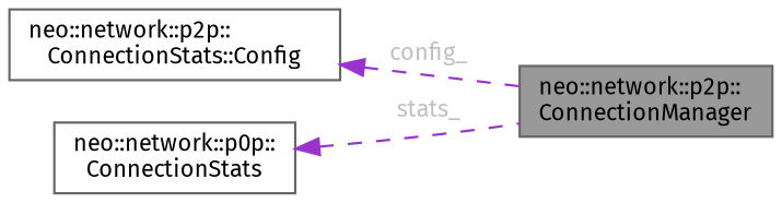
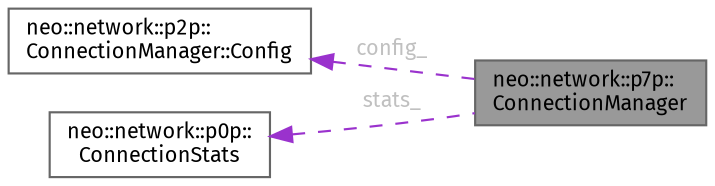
  digraph {
    fontname="Fira Sans"
    rankdir=LR
    node [color=gray40 fillcolor=white fontname="Fira Sans" fontsize=10 shape=box style=filled]
    edge [color=darkorchid3 dir=back fontcolor=grey fontname="Fira Sans" fontsize=10 labelfontname=Helvetica labelfontsize=10 style=dashed]
-   n1 [fillcolor=grey60 fontcolor=black height=0.2 label="neo::network::p2p::\lConnectionManager" width=0.4]
-   n2 [height=0.2 label="neo::network::p2p::\lConnectionStats::Config" width=0.4]
+   n1 [fillcolor=grey60 fontcolor=black height=0.2 label="neo::network::p7p::\lConnectionManager" width=0.4]
+   n2 [height=0.2 label="neo::network::p2p::\lConnectionManager::Config" width=0.4]
    n3 [height=0.2 label="neo::network::p0p::\lConnectionStats" width=0.4]
    n2 -> n1 [label=<<TABLE CELLBORDER="0" BORDER="0"><TR><TD VALIGN="top" ALIGN="LEFT" CELLPADDING="1" CELLSPACING="0">config_</TD></TR> </TABLE>>]
    n3 -> n1 [label=<<TABLE CELLBORDER="0" BORDER="0"><TR><TD VALIGN="top" ALIGN="LEFT" CELLPADDING="1" CELLSPACING="0">stats_</TD></TR> </TABLE>>]
  }
